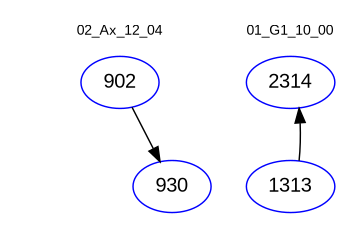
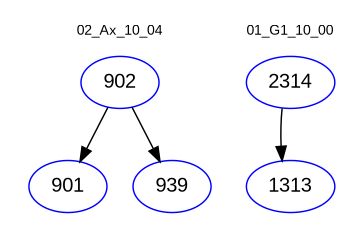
  digraph {
    fontname="Liberation Sans"
    node [color=blue fontname="Liberation Sans"]
    edge [color=black fontname="Liberation Sans"]
    n1 [label=902]
-   n3 [label=930]
+   n2 [label=901]
+   n3 [label=939]
    n4 [label=2314]
    n5 [label=1313]
    subgraph cluster_1 {
      color=white
      fontsize=10
-     label="02_Ax_12_04"
+     label="02_Ax_10_04"
      n1
+     n2
      n3
    }
    subgraph cluster_2 {
      color=white
      fontsize=10
      label="01_G1_10_00"
      n4
      n5
    }
+   n1 -> n2
    n1 -> n3
-   n5 -> n4
+   n4 -> n5
  }
